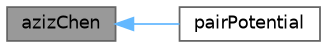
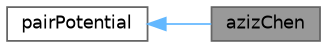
  digraph {
    rankdir=LR
    node [color=gray40 fontname=Helvetica fontsize=10 shape=box style=filled]
    n1 [fillcolor=grey60 fontcolor=black height=0.2 label=azizChen width=0.4]
    n2 [fillcolor=white height=0.2 label=pairPotential width=0.4]
-   n1 -> n2 [color=steelblue1 dir=back fontname=Helvetica fontsize=10 labelfontname=Helvetica labelfontsize=10 style=solid]
+   n2 -> n1 [color=steelblue1 dir=back fontname=Helvetica fontsize=10 labelfontname=Helvetica labelfontsize=10 style=solid]
  }
